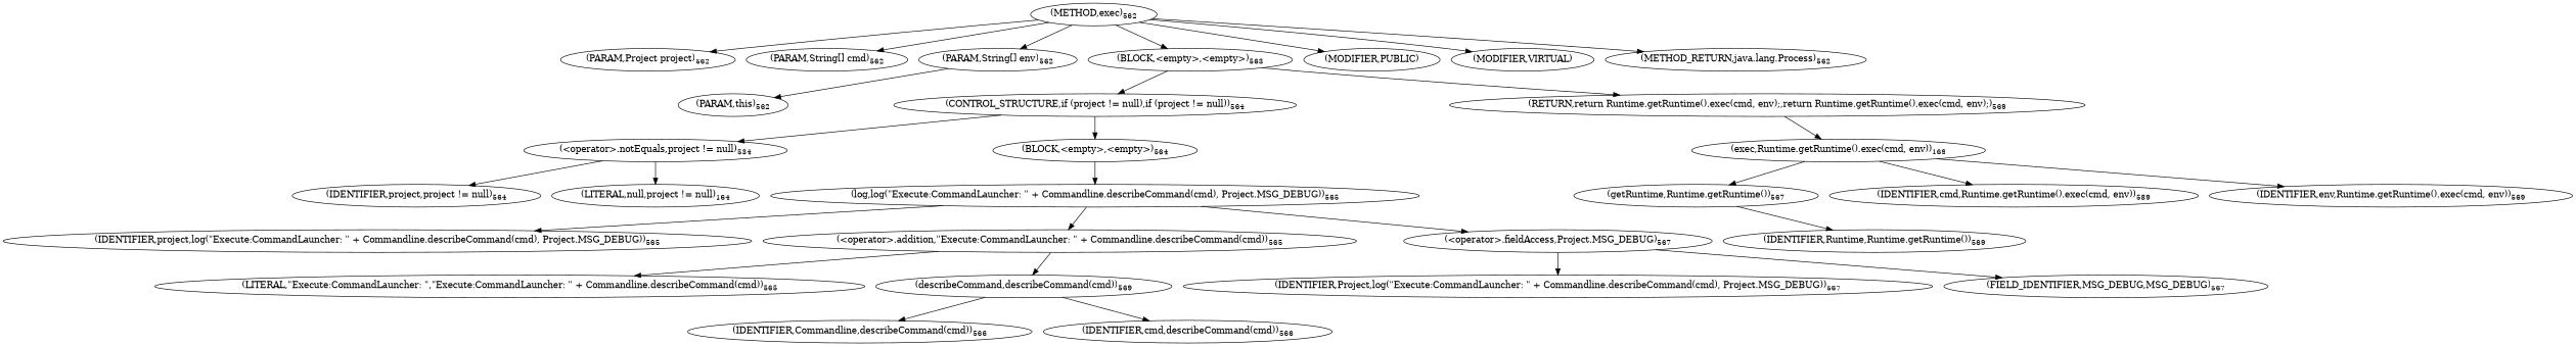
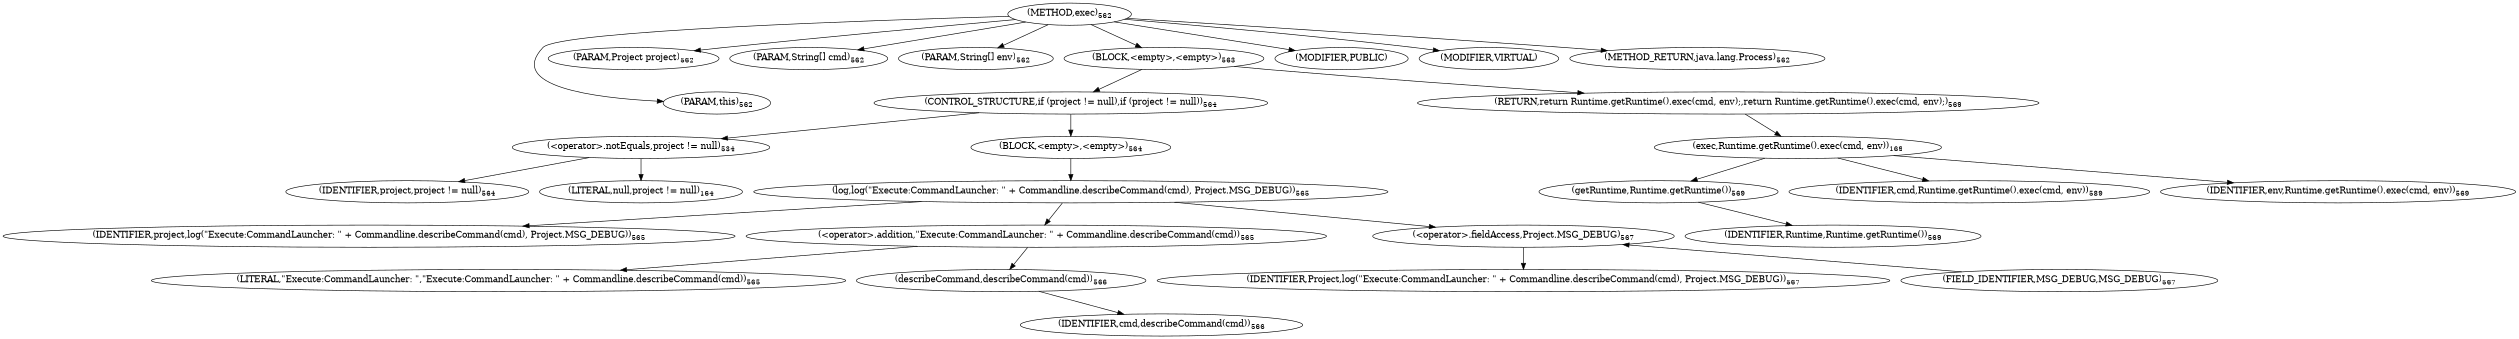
  digraph {
    n1 [label=<(METHOD,exec)<SUB>562</SUB>>]
    n2 [label=<(PARAM,this)<SUB>562</SUB>>]
    n3 [label=<(PARAM,Project project)<SUB>562</SUB>>]
    n4 [label=<(PARAM,String[] cmd)<SUB>562</SUB>>]
    n5 [label=<(PARAM,String[] env)<SUB>562</SUB>>]
    n6 [label=<(BLOCK,&lt;empty&gt;,&lt;empty&gt;)<SUB>563</SUB>>]
    n7 [label=<(MODIFIER,PUBLIC)>]
    n8 [label=<(MODIFIER,VIRTUAL)>]
    n9 [label=<(METHOD_RETURN,java.lang.Process)<SUB>562</SUB>>]
    n10 [label=<(CONTROL_STRUCTURE,if (project != null),if (project != null))<SUB>564</SUB>>]
    n11 [label=<(RETURN,return Runtime.getRuntime().exec(cmd, env);,return Runtime.getRuntime().exec(cmd, env);)<SUB>569</SUB>>]
    n12 [label=<(&lt;operator&gt;.notEquals,project != null)<SUB>534</SUB>>]
    n13 [label=<(BLOCK,&lt;empty&gt;,&lt;empty&gt;)<SUB>564</SUB>>]
    n14 [label=<(exec,Runtime.getRuntime().exec(cmd, env))<SUB>169</SUB>>]
    n15 [label=<(IDENTIFIER,project,project != null)<SUB>564</SUB>>]
    n16 [label=<(LITERAL,null,project != null)<SUB>164</SUB>>]
    n17 [label=<(log,log(&quot;Execute:CommandLauncher: &quot; + Commandline.describeCommand(cmd), Project.MSG_DEBUG))<SUB>565</SUB>>]
    n18 [label=<(IDENTIFIER,project,log(&quot;Execute:CommandLauncher: &quot; + Commandline.describeCommand(cmd), Project.MSG_DEBUG))<SUB>565</SUB>>]
    n19 [label=<(&lt;operator&gt;.addition,&quot;Execute:CommandLauncher: &quot; + Commandline.describeCommand(cmd))<SUB>565</SUB>>]
    n20 [label=<(&lt;operator&gt;.fieldAccess,Project.MSG_DEBUG)<SUB>567</SUB>>]
    n21 [label=<(LITERAL,&quot;Execute:CommandLauncher: &quot;,&quot;Execute:CommandLauncher: &quot; + Commandline.describeCommand(cmd))<SUB>565</SUB>>]
-   n22 [label=<(describeCommand,describeCommand(cmd))<SUB>569</SUB>>]
+   n22 [label=<(describeCommand,describeCommand(cmd))<SUB>566</SUB>>]
    n23 [label=<(IDENTIFIER,Project,log(&quot;Execute:CommandLauncher: &quot; + Commandline.describeCommand(cmd), Project.MSG_DEBUG))<SUB>567</SUB>>]
    n24 [label=<(FIELD_IDENTIFIER,MSG_DEBUG,MSG_DEBUG)<SUB>567</SUB>>]
-   n25 [label=<(IDENTIFIER,Commandline,describeCommand(cmd))<SUB>566</SUB>>]
    n26 [label=<(IDENTIFIER,cmd,describeCommand(cmd))<SUB>566</SUB>>]
-   n27 [label=<(getRuntime,Runtime.getRuntime())<SUB>567</SUB>>]
+   n27 [label=<(getRuntime,Runtime.getRuntime())<SUB>569</SUB>>]
    n28 [label=<(IDENTIFIER,cmd,Runtime.getRuntime().exec(cmd, env))<SUB>589</SUB>>]
    n29 [label=<(IDENTIFIER,env,Runtime.getRuntime().exec(cmd, env))<SUB>569</SUB>>]
    n30 [label=<(IDENTIFIER,Runtime,Runtime.getRuntime())<SUB>569</SUB>>]
-   n5 -> n2
+   n1 -> n2
    n1 -> n3
    n1 -> n4
    n1 -> n5
    n1 -> n6
    n1 -> n7
    n1 -> n8
    n1 -> n9
    n6 -> n10
    n6 -> n11
    n10 -> n12
    n10 -> n13
    n11 -> n14
    n12 -> n15
    n12 -> n16
    n13 -> n17
    n14 -> n27
    n14 -> n28
    n14 -> n29
    n17 -> n18
    n17 -> n19
    n17 -> n20
    n19 -> n21
    n19 -> n22
    n20 -> n23
-   n20 -> n24
-   n22 -> n25
+   n24 -> n20
    n22 -> n26
    n27 -> n30
  }
